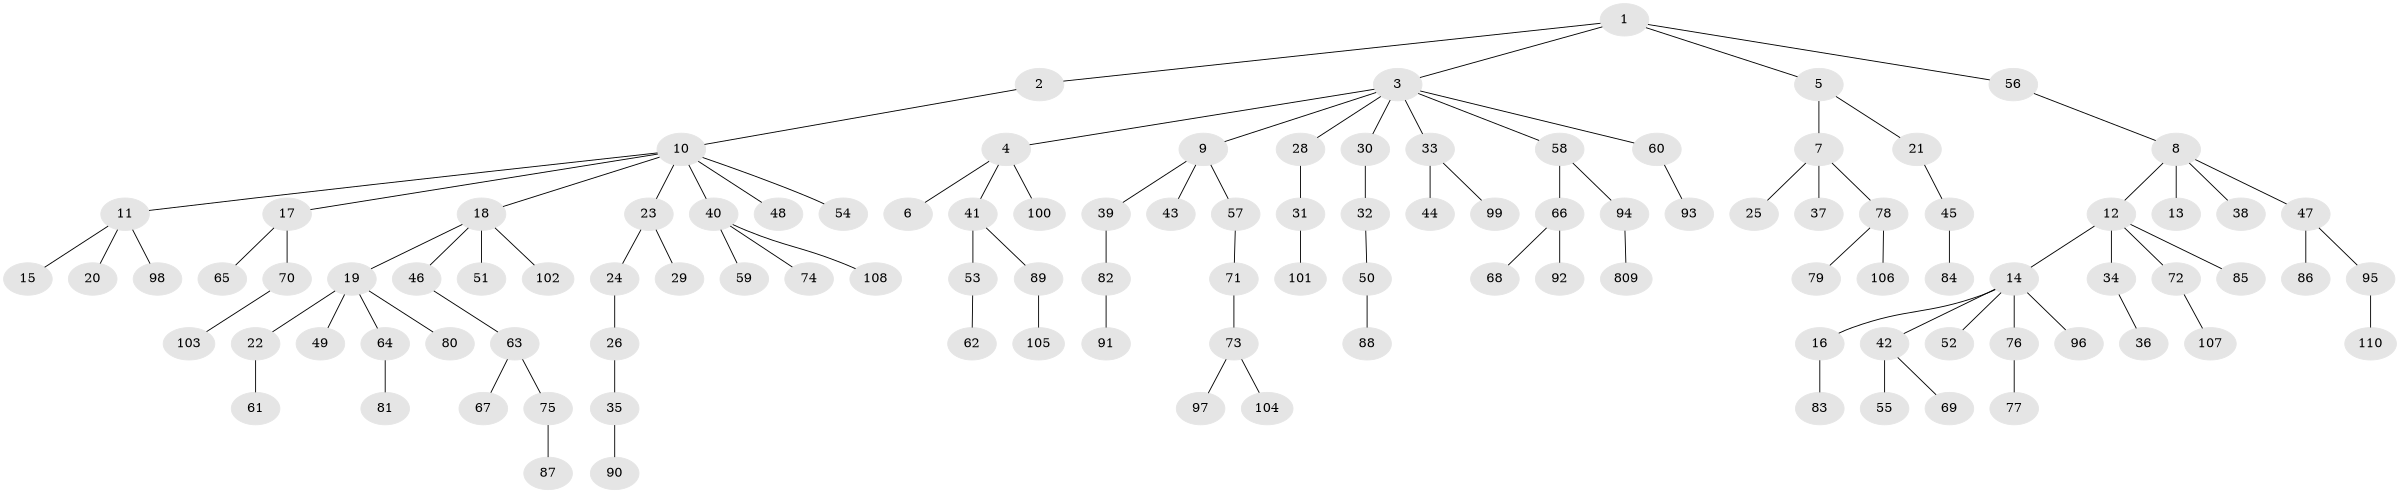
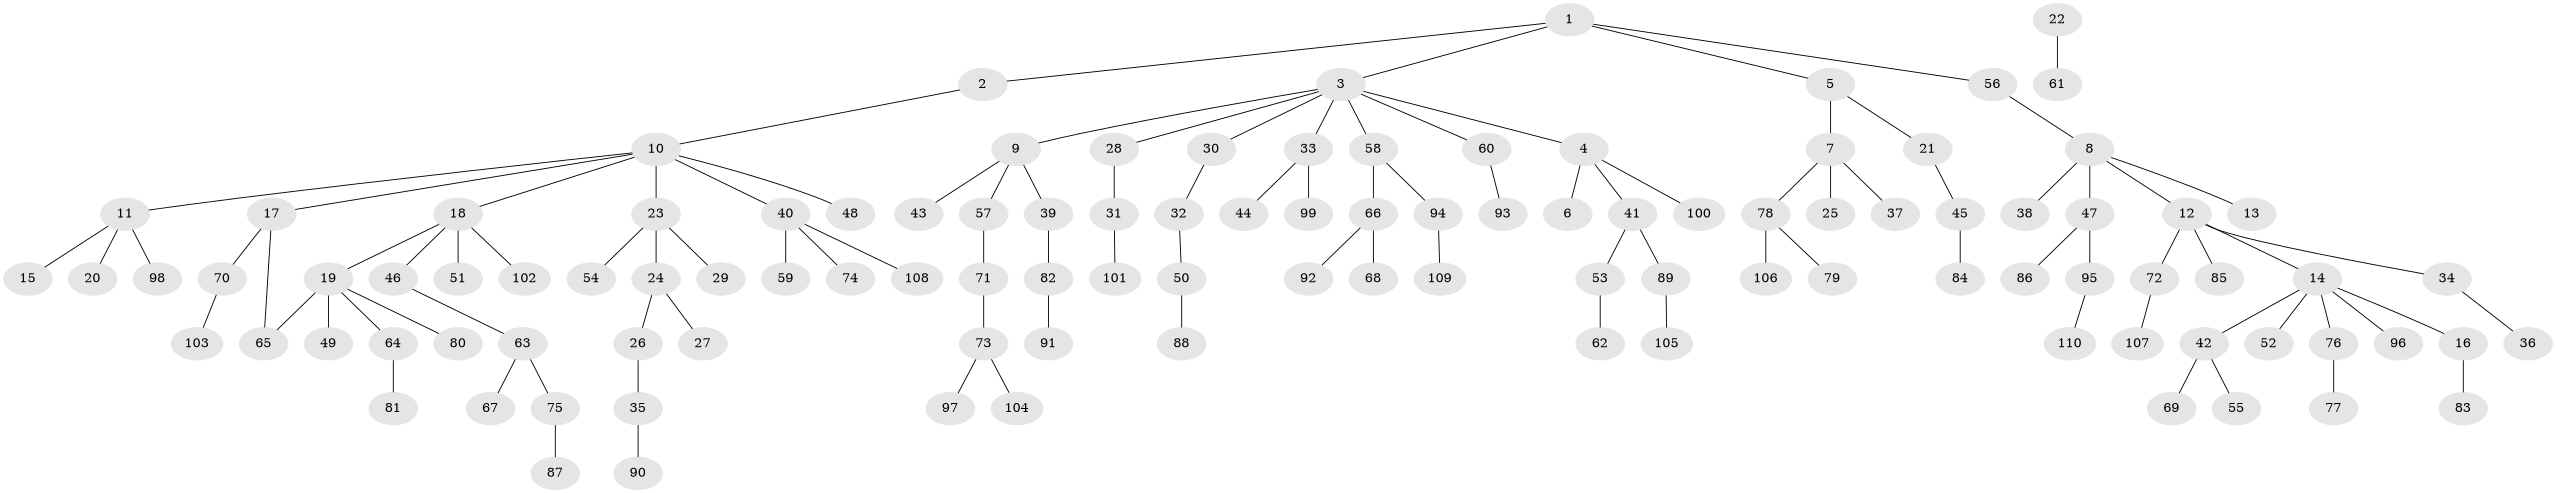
  graph {
    node [color=gray90 style=filled]
    1
    2
    3
    5
    56
    10
    4
    9
    28
    30
    33
    58
    60
    7
    21
    8
    11
    17
    18
    23
    40
    48
    54
    6
    41
    100
    39
    43
    57
    31
    32
    44
    99
    66
    94
    93
    53
    89
    25
    37
    78
    12
    13
    38
    47
    45
    79
    106
    14
    34
    72
    85
    86
    95
    82
    71
    15
    20
    98
    65
    70
    19
    46
    51
    102
    24
    29
    59
    74
    108
    16
    42
    52
    76
    96
    36
    107
    83
    55
    69
    77
    103
    22
    49
    64
    80
    63
    61
    81
    84
    26
+   27
    35
    90
    101
    50
    88
    91
    62
    105
    67
    75
    110
    73
    68
    92
-   109 [label=809]
+   109
    87
    97
    104
    1 -- 2
    1 -- 3
    1 -- 5
    1 -- 56
    2 -- 10
    3 -- 4
    3 -- 9
    3 -- 28
    3 -- 30
    3 -- 33
    3 -- 58
    3 -- 60
    5 -- 7
    5 -- 21
    56 -- 8
    10 -- 11
    10 -- 17
    10 -- 18
    10 -- 23
    10 -- 40
    10 -- 48
-   10 -- 54
+   23 -- 54
    4 -- 6
    4 -- 41
    4 -- 100
    9 -- 39
    9 -- 43
    9 -- 57
    28 -- 31
    30 -- 32
    33 -- 44
    33 -- 99
    58 -- 66
    58 -- 94
    60 -- 93
    7 -- 25
    7 -- 37
    7 -- 78
    21 -- 45
    8 -- 12
    8 -- 13
    8 -- 38
    8 -- 47
    11 -- 15
    11 -- 20
    11 -- 98
    17 -- 65
    17 -- 70
    18 -- 19
    18 -- 46
    18 -- 51
    18 -- 102
    23 -- 24
    23 -- 29
    40 -- 59
    40 -- 74
    40 -- 108
    41 -- 53
    41 -- 89
    39 -- 82
    57 -- 71
    31 -- 101
    32 -- 50
    66 -- 68
    66 -- 92
    94 -- 109
    53 -- 62
    89 -- 105
    78 -- 79
    78 -- 106
    12 -- 14
    12 -- 34
    12 -- 72
    12 -- 85
    47 -- 86
    47 -- 95
    45 -- 84
    14 -- 16
    14 -- 42
    14 -- 52
    14 -- 76
    14 -- 96
    34 -- 36
    72 -- 107
    95 -- 110
    82 -- 91
    71 -- 73
    70 -- 103
-   19 -- 22
+   19 -- 65
    19 -- 49
    19 -- 64
    19 -- 80
    46 -- 63
    24 -- 26
+   24 -- 27
    16 -- 83
    42 -- 55
    42 -- 69
    76 -- 77
    22 -- 61
    64 -- 81
    63 -- 67
    63 -- 75
    26 -- 35
    35 -- 90
    50 -- 88
    75 -- 87
    73 -- 97
    73 -- 104
  }
